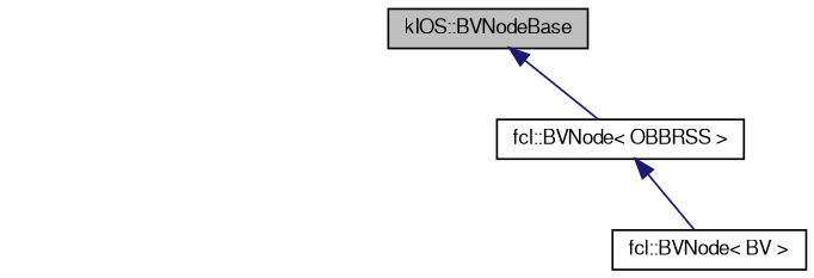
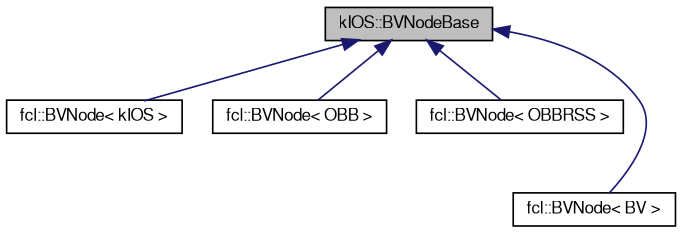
  digraph {
    rankdir=TB
    node [color=black fillcolor=white fontname=FreeSans fontsize=10 shape=record style=filled]
    edge [color=midnightblue dir=back fontname=FreeSans fontsize=10 labelfontname=FreeSans labelfontsize=10 style=solid]
    n1 [fillcolor=grey75 fontcolor=black height=0.2 label="kIOS::BVNodeBase" width=0.4]
+   n2 [height=0.2 label="fcl::BVNode\< kIOS \>" width=0.4]
+   n3 [height=0.2 label="fcl::BVNode\< OBB \>" width=0.4]
    n4 [height=0.2 label="fcl::BVNode\< OBBRSS \>" width=0.4]
    n5 [height=0.2 label="fcl::BVNode\< BV \>" width=0.4]
+   n1 -> n2
+   n1 -> n3
    n1 -> n4
-   n4 -> n5
+   n1 -> n5
  }
